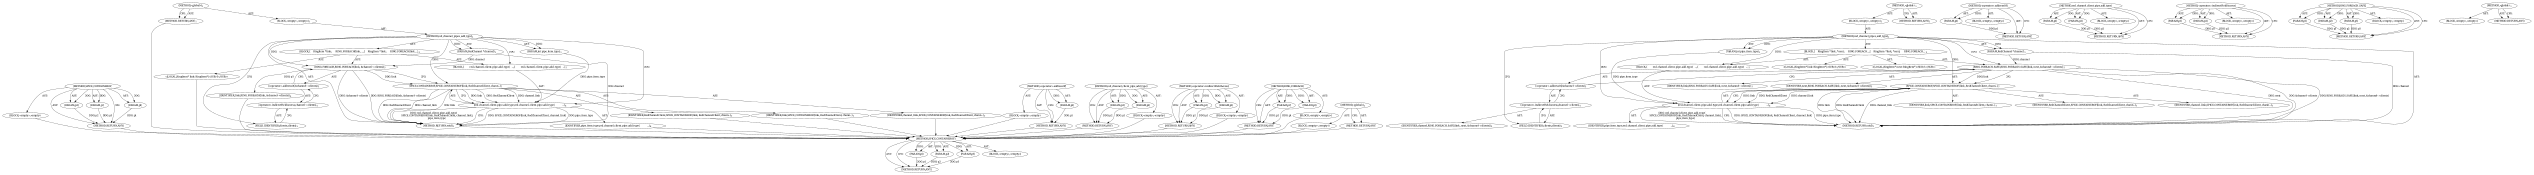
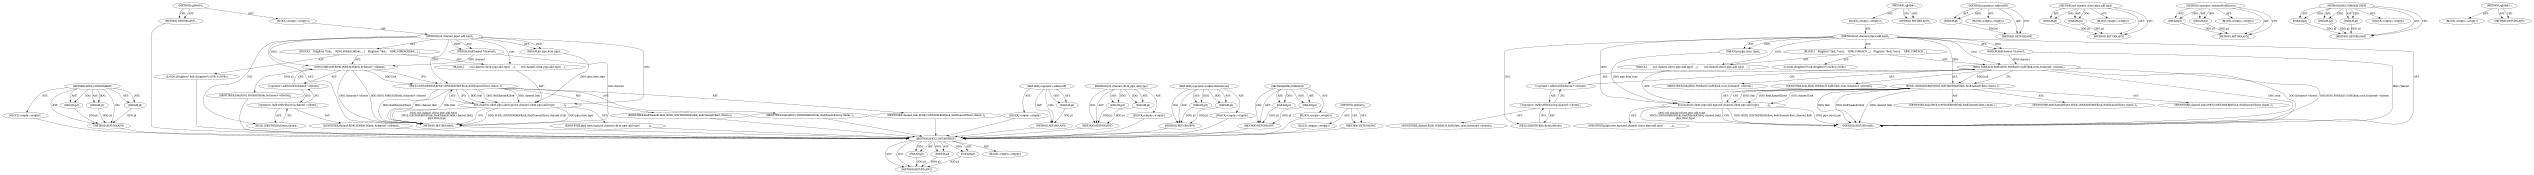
  digraph {
    fontname=Merriweather
    node [fontname=Merriweather]
    edge [fontname=Merriweather]
    n1 [label=<(METHOD,SPICE_CONTAINEROF)>]
    n2 [label=<(PARAM,p1)>]
    n3 [label=<(PARAM,p2)>]
    n4 [label=<(PARAM,p3)>]
    n5 [label=<(BLOCK,&lt;empty&gt;,&lt;empty&gt;)>]
    n6 [label=<(METHOD_RETURN,ANY)>]
    n7 [label=<(METHOD,SPICE_CONTAINEROF)>]
    n8 [label=<(PARAM,p1)>]
    n9 [label=<(PARAM,p2)>]
    n10 [label=<(PARAM,p3)>]
    n11 [label=<(BLOCK,&lt;empty&gt;,&lt;empty&gt;)>]
    n12 [label=<(METHOD_RETURN,ANY)>]
    n13 [label=<(METHOD,&lt;global&gt;)<SUB>1</SUB>>]
    n14 [label=<(BLOCK,&lt;empty&gt;,&lt;empty&gt;)<SUB>1</SUB>>]
    n15 [label=<(METHOD_RETURN,ANY)<SUB>1</SUB>>]
    n16 [label=<(METHOD,red_channel_pipes_add_type)<SUB>1</SUB>>]
    n17 [label=<(PARAM,RedChannel *channel)<SUB>1</SUB>>]
    n18 [label=<(PARAM,int pipe_item_type)<SUB>1</SUB>>]
    n19 [label=<(BLOCK,{     RingItem *link;       RING_FOREACH(link, ...,{     RingItem *link;       RING_FOREACH(link, ...)<SUB>2</SUB>>]
    n20 [label=<(RING_FOREACH,RING_FOREACH(link, &amp;channel-&gt;clients))<SUB>5</SUB>>]
    n21 [label=<(FIELD_IDENTIFIER,clients,clients)<SUB>5</SUB>>]
    n22 [label=<(BLOCK,{          red_channel_client_pipe_add_type(   ...,{          red_channel_client_pipe_add_type(   ...)<SUB>5</SUB>>]
    n23 [label=<(red_channel_client_pipe_add_type,red_channel_client_pipe_add_type(              ...)<SUB>6</SUB>>]
    n24 [label=<(SPICE_CONTAINEROF,SPICE_CONTAINEROF(link, RedChannelClient, chann...)<SUB>7</SUB>>]
    n25 [label=<(METHOD_RETURN,void)<SUB>1</SUB>>]
    n26 [label="<(LOCAL,RingItem* link: RingItem*)<SUB>3</SUB>>"]
    n27 [label=<(IDENTIFIER,link,RING_FOREACH(link, &amp;channel-&gt;clients))<SUB>5</SUB>>]
    n28 [label=<(&lt;operator&gt;.addressOf,&amp;channel-&gt;clients)<SUB>5</SUB>>]
    n29 [label=<(&lt;operator&gt;.indirectFieldAccess,channel-&gt;clients)<SUB>5</SUB>>]
    n30 [label=<(IDENTIFIER,pipe_item_type,red_channel_client_pipe_add_type(              ...)<SUB>8</SUB>>]
    n31 [label=<(IDENTIFIER,link,SPICE_CONTAINEROF(link, RedChannelClient, chann...)<SUB>7</SUB>>]
    n32 [label=<(IDENTIFIER,RedChannelClient,SPICE_CONTAINEROF(link, RedChannelClient, chann...)<SUB>7</SUB>>]
    n33 [label=<(IDENTIFIER,channel_link,SPICE_CONTAINEROF(link, RedChannelClient, chann...)<SUB>7</SUB>>]
+   n34 [label=<(IDENTIFIER,channel,RING_FOREACH(link, &amp;channel-&gt;clients))<SUB>5</SUB>>]
    n35 [label=<(METHOD,&lt;operator&gt;.addressOf)>]
    n36 [label=<(PARAM,p1)>]
    n37 [label=<(BLOCK,&lt;empty&gt;,&lt;empty&gt;)>]
    n38 [label=<(METHOD_RETURN,ANY)>]
    n39 [label=<(METHOD,red_channel_client_pipe_add_type)>]
    n40 [label=<(PARAM,p1)>]
    n41 [label=<(PARAM,p2)>]
    n42 [label=<(BLOCK,&lt;empty&gt;,&lt;empty&gt;)>]
    n43 [label=<(METHOD_RETURN,ANY)>]
    n44 [label=<(METHOD,&lt;operator&gt;.indirectFieldAccess)>]
    n45 [label=<(PARAM,p1)>]
    n46 [label=<(PARAM,p2)>]
    n47 [label=<(BLOCK,&lt;empty&gt;,&lt;empty&gt;)>]
    n48 [label=<(METHOD_RETURN,ANY)>]
    n49 [label=<(METHOD,RING_FOREACH)>]
    n50 [label=<(PARAM,p1)>]
    n51 [label=<(PARAM,p2)>]
    n52 [label=<(BLOCK,&lt;empty&gt;,&lt;empty&gt;)>]
    n53 [label=<(METHOD_RETURN,ANY)>]
    n54 [label=<(METHOD,&lt;global&gt;)<SUB>1</SUB>>]
    n55 [label=<(BLOCK,&lt;empty&gt;,&lt;empty&gt;)>]
    n56 [label=<(METHOD_RETURN,ANY)>]
    n57 [label=<(METHOD,&lt;global&gt;)<SUB>1</SUB>>]
    n58 [label=<(BLOCK,&lt;empty&gt;,&lt;empty&gt;)<SUB>1</SUB>>]
    n59 [label=<(METHOD_RETURN,ANY)<SUB>1</SUB>>]
    n60 [label=<(METHOD,red_channel_pipes_add_type)<SUB>1</SUB>>]
    n61 [label=<(PARAM,RedChannel *channel)<SUB>1</SUB>>]
    n62 [label=<(PARAM,int pipe_item_type)<SUB>1</SUB>>]
    n63 [label=<(BLOCK,{     RingItem *link, *next;       RING_FOREACH...,{     RingItem *link, *next;       RING_FOREACH...)<SUB>2</SUB>>]
    n64 [label=<(RING_FOREACH_SAFE,RING_FOREACH_SAFE(link, next, &amp;channel-&gt;clients))<SUB>5</SUB>>]
    n65 [label=<(FIELD_IDENTIFIER,clients,clients)<SUB>5</SUB>>]
    n66 [label=<(BLOCK,{          red_channel_client_pipe_add_type(   ...,{          red_channel_client_pipe_add_type(   ...)<SUB>5</SUB>>]
    n67 [label=<(red_channel_client_pipe_add_type,red_channel_client_pipe_add_type(              ...)<SUB>6</SUB>>]
    n68 [label=<(SPICE_CONTAINEROF,SPICE_CONTAINEROF(link, RedChannelClient, chann...)<SUB>7</SUB>>]
    n69 [label=<(METHOD_RETURN,void)<SUB>1</SUB>>]
    n70 [label="<(LOCAL,RingItem* link: RingItem*)<SUB>3</SUB>>"]
-   n71 [label="<(LOCAL,RingItem* next: RingItem*)<SUB>3</SUB>>"]
    n72 [label=<(IDENTIFIER,link,RING_FOREACH_SAFE(link, next, &amp;channel-&gt;clients))<SUB>5</SUB>>]
    n73 [label=<(IDENTIFIER,next,RING_FOREACH_SAFE(link, next, &amp;channel-&gt;clients))<SUB>5</SUB>>]
    n74 [label=<(&lt;operator&gt;.addressOf,&amp;channel-&gt;clients)<SUB>5</SUB>>]
    n75 [label=<(&lt;operator&gt;.indirectFieldAccess,channel-&gt;clients)<SUB>5</SUB>>]
    n76 [label=<(IDENTIFIER,pipe_item_type,red_channel_client_pipe_add_type(              ...)<SUB>8</SUB>>]
    n77 [label=<(IDENTIFIER,link,SPICE_CONTAINEROF(link, RedChannelClient, chann...)<SUB>7</SUB>>]
    n78 [label=<(IDENTIFIER,RedChannelClient,SPICE_CONTAINEROF(link, RedChannelClient, chann...)<SUB>7</SUB>>]
    n79 [label=<(IDENTIFIER,channel_link,SPICE_CONTAINEROF(link, RedChannelClient, chann...)<SUB>7</SUB>>]
    n80 [label=<(IDENTIFIER,channel,RING_FOREACH_SAFE(link, next, &amp;channel-&gt;clients))<SUB>5</SUB>>]
    n81 [label=<(METHOD,&lt;operator&gt;.addressOf)>]
    n82 [label=<(PARAM,p1)>]
    n83 [label=<(BLOCK,&lt;empty&gt;,&lt;empty&gt;)>]
    n84 [label=<(METHOD_RETURN,ANY)>]
    n85 [label=<(METHOD,red_channel_client_pipe_add_type)>]
    n86 [label=<(PARAM,p1)>]
    n87 [label=<(PARAM,p2)>]
    n88 [label=<(BLOCK,&lt;empty&gt;,&lt;empty&gt;)>]
    n89 [label=<(METHOD_RETURN,ANY)>]
    n90 [label=<(METHOD,&lt;operator&gt;.indirectFieldAccess)>]
    n91 [label=<(PARAM,p1)>]
    n92 [label=<(PARAM,p2)>]
    n93 [label=<(BLOCK,&lt;empty&gt;,&lt;empty&gt;)>]
    n94 [label=<(METHOD_RETURN,ANY)>]
    n95 [label=<(METHOD,RING_FOREACH_SAFE)>]
    n96 [label=<(PARAM,p1)>]
    n97 [label=<(PARAM,p2)>]
    n98 [label=<(PARAM,p3)>]
    n99 [label=<(BLOCK,&lt;empty&gt;,&lt;empty&gt;)>]
    n100 [label=<(METHOD_RETURN,ANY)>]
    n101 [label=<(METHOD,&lt;global&gt;)<SUB>1</SUB>>]
    n102 [label=<(BLOCK,&lt;empty&gt;,&lt;empty&gt;)>]
    n103 [label=<(METHOD_RETURN,ANY)>]
    n1 -> n2 [label="AST: "]
    n1 -> n2 [label="DDG: "]
    n1 -> n3 [label="AST: "]
    n1 -> n3 [label="DDG: "]
    n1 -> n4 [label="AST: "]
    n1 -> n4 [label="DDG: "]
    n1 -> n5 [label="AST: "]
    n1 -> n6 [label="AST: "]
    n1 -> n6 [label="CFG: "]
    n2 -> n6 [label="DDG: p1"]
    n3 -> n6 [label="DDG: p2"]
    n4 -> n6 [label="DDG: p3"]
    n5 -> n7
    n6 -> n7
    n7 -> n8 [label="AST: "]
    n7 -> n8 [label="DDG: "]
    n7 -> n9 [label="AST: "]
    n7 -> n9 [label="DDG: "]
    n7 -> n10 [label="AST: "]
    n7 -> n10 [label="DDG: "]
    n7 -> n11 [label="AST: "]
    n7 -> n12 [label="AST: "]
    n7 -> n12 [label="CFG: "]
    n8 -> n12 [label="DDG: p1"]
    n9 -> n12 [label="DDG: p2"]
    n10 -> n12 [label="DDG: p3"]
    n13 -> n14 [label="AST: "]
    n13 -> n15 [label="AST: "]
    n13 -> n15 [label="CFG: "]
    n14 -> n16 [label="AST: "]
    n15 -> n7
    n16 -> n17 [label="AST: "]
    n16 -> n17 [label="DDG: "]
    n16 -> n18 [label="AST: "]
    n16 -> n18 [label="DDG: "]
    n16 -> n19 [label="AST: "]
    n16 -> n20 [label="DDG: "]
    n16 -> n21 [label="CFG: "]
    n16 -> n22 [label="DDG: "]
    n16 -> n23 [label="DDG: "]
    n16 -> n24 [label="DDG: "]
    n16 -> n25 [label="AST: "]
    n17 -> n20 [label="DDG: channel"]
    n17 -> n25 [label="DDG: channel"]
    n18 -> n23 [label="DDG: pipe_item_type"]
    n19 -> n20 [label="AST: "]
    n19 -> n22 [label="AST: "]
    n19 -> n26 [label="AST: "]
    n20 -> n24 [label="CFG: "]
    n20 -> n24 [label="DDG: link"]
    n20 -> n25 [label="DDG: &amp;channel-&gt;clients"]
    n20 -> n25 [label="DDG: RING_FOREACH(link, &amp;channel-&gt;clients)"]
    n20 -> n27 [label="DDG: p3"]
    n20 -> n28 [label="AST: "]
    n21 -> n29 [label="CFG: "]
    n22 -> n23 [label="AST: "]
    n23 -> n24 [label="AST: "]
    n23 -> n25 [label="CFG: "]
    n23 -> n25 [label="DDG: SPICE_CONTAINEROF(link, RedChannelClient, channel_link)"]
    n23 -> n25 [label="DDG: pipe_item_type"]
    n23 -> n25 [label="DDG: red_channel_client_pipe_add_type(\n             SPICE_CONTAINEROF(link, RedChannelClient, channel_link),\n             pipe_item_type)"]
    n23 -> n30 [label="AST: "]
    n24 -> n23 [label="CFG: "]
    n24 -> n23 [label="DDG: link"]
    n24 -> n23 [label="DDG: RedChannelClient"]
    n24 -> n23 [label="DDG: channel_link"]
    n24 -> n25 [label="DDG: link"]
    n24 -> n25 [label="DDG: RedChannelClient"]
    n24 -> n25 [label="DDG: channel_link"]
    n24 -> n31 [label="AST: "]
    n24 -> n32 [label="AST: "]
    n24 -> n33 [label="AST: "]
    n25 -> n7
    n26 -> n7
    n27 -> n7
    n28 -> n20 [label="CFG: "]
    n28 -> n29 [label="AST: "]
    n29 -> n21 [label="AST: "]
    n29 -> n28 [label="CFG: "]
+   n29 -> n34 [label="AST: "]
    n30 -> n7
    n31 -> n7
    n32 -> n7
    n33 -> n7
+   n34 -> n7
    n35 -> n36 [label="AST: "]
    n35 -> n36 [label="DDG: "]
    n35 -> n37 [label="AST: "]
    n35 -> n38 [label="AST: "]
    n35 -> n38 [label="CFG: "]
    n36 -> n38 [label="DDG: p1"]
    n37 -> n7
    n38 -> n7
    n39 -> n40 [label="AST: "]
    n39 -> n40 [label="DDG: "]
    n39 -> n41 [label="AST: "]
    n39 -> n41 [label="DDG: "]
    n39 -> n42 [label="AST: "]
    n39 -> n43 [label="AST: "]
    n39 -> n43 [label="CFG: "]
    n40 -> n43 [label="DDG: p1"]
    n41 -> n43 [label="DDG: p2"]
    n42 -> n7
    n43 -> n7
    n44 -> n45 [label="AST: "]
    n44 -> n45 [label="DDG: "]
    n44 -> n46 [label="AST: "]
    n44 -> n46 [label="DDG: "]
    n44 -> n47 [label="AST: "]
    n44 -> n48 [label="AST: "]
    n44 -> n48 [label="CFG: "]
    n45 -> n48 [label="DDG: p1"]
    n46 -> n48 [label="DDG: p2"]
    n47 -> n7
    n48 -> n7
    n49 -> n50 [label="AST: "]
    n49 -> n50 [label="DDG: "]
    n49 -> n51 [label="AST: "]
    n49 -> n51 [label="DDG: "]
    n49 -> n52 [label="AST: "]
    n49 -> n53 [label="AST: "]
    n49 -> n53 [label="CFG: "]
    n50 -> n53 [label="DDG: p1"]
    n51 -> n53 [label="DDG: p2"]
    n52 -> n7
    n53 -> n7
    n54 -> n55 [label="AST: "]
    n54 -> n56 [label="AST: "]
    n54 -> n56 [label="CFG: "]
    n55 -> n7
    n56 -> n7
    n57 -> n58 [label="AST: "]
    n57 -> n59 [label="AST: "]
    n57 -> n59 [label="CFG: "]
    n58 -> n60 [label="AST: "]
    n60 -> n61 [label="AST: "]
    n60 -> n61 [label="DDG: "]
    n60 -> n62 [label="AST: "]
    n60 -> n62 [label="DDG: "]
    n60 -> n63 [label="AST: "]
    n60 -> n64 [label="DDG: "]
    n60 -> n65 [label="CFG: "]
    n60 -> n66 [label="DDG: "]
    n60 -> n67 [label="DDG: "]
    n60 -> n68 [label="DDG: "]
    n60 -> n69 [label="AST: "]
    n61 -> n64 [label="DDG: channel"]
    n61 -> n69 [label="DDG: channel"]
    n62 -> n67 [label="DDG: pipe_item_type"]
    n63 -> n64 [label="AST: "]
    n63 -> n66 [label="AST: "]
    n63 -> n70 [label="AST: "]
-   n63 -> n71 [label="AST: "]
    n64 -> n68 [label="CFG: "]
    n64 -> n68 [label="DDG: link"]
    n64 -> n69 [label="DDG: next"]
    n64 -> n69 [label="DDG: &amp;channel-&gt;clients"]
    n64 -> n69 [label="DDG: RING_FOREACH_SAFE(link, next, &amp;channel-&gt;clients)"]
    n64 -> n72 [label="AST: "]
    n64 -> n73 [label="AST: "]
    n64 -> n74 [label="AST: "]
    n65 -> n75 [label="CFG: "]
    n66 -> n67 [label="AST: "]
    n67 -> n68 [label="AST: "]
    n67 -> n69 [label="CFG: "]
    n67 -> n69 [label="DDG: SPICE_CONTAINEROF(link, RedChannelClient, channel_link)"]
    n67 -> n69 [label="DDG: pipe_item_type"]
    n67 -> n69 [label="DDG: red_channel_client_pipe_add_type(\n             SPICE_CONTAINEROF(link, RedChannelClient, channel_link),\n             pipe_item_type)"]
    n67 -> n76 [label="AST: "]
    n68 -> n67 [label="CFG: "]
    n68 -> n67 [label="DDG: link"]
    n68 -> n67 [label="DDG: RedChannelClient"]
    n68 -> n67 [label="DDG: channel_link"]
    n68 -> n69 [label="DDG: link"]
    n68 -> n69 [label="DDG: RedChannelClient"]
    n68 -> n69 [label="DDG: channel_link"]
    n68 -> n77 [label="AST: "]
    n68 -> n78 [label="AST: "]
    n68 -> n79 [label="AST: "]
    n74 -> n64 [label="CFG: "]
    n74 -> n75 [label="AST: "]
    n75 -> n65 [label="AST: "]
    n75 -> n74 [label="CFG: "]
    n75 -> n80 [label="AST: "]
    n81 -> n82 [label="AST: "]
    n81 -> n82 [label="DDG: "]
    n81 -> n83 [label="AST: "]
    n81 -> n84 [label="AST: "]
    n81 -> n84 [label="CFG: "]
    n82 -> n84 [label="DDG: p1"]
    n85 -> n86 [label="AST: "]
    n85 -> n86 [label="DDG: "]
    n85 -> n87 [label="AST: "]
    n85 -> n87 [label="DDG: "]
    n85 -> n88 [label="AST: "]
    n85 -> n89 [label="AST: "]
    n85 -> n89 [label="CFG: "]
    n86 -> n89 [label="DDG: p1"]
    n87 -> n89 [label="DDG: p2"]
    n90 -> n91 [label="AST: "]
    n90 -> n91 [label="DDG: "]
    n90 -> n92 [label="AST: "]
    n90 -> n92 [label="DDG: "]
    n90 -> n93 [label="AST: "]
    n90 -> n94 [label="AST: "]
    n90 -> n94 [label="CFG: "]
    n91 -> n94 [label="DDG: p1"]
    n92 -> n94 [label="DDG: p2"]
    n95 -> n96 [label="AST: "]
    n95 -> n96 [label="DDG: "]
    n95 -> n97 [label="AST: "]
    n95 -> n97 [label="DDG: "]
    n95 -> n98 [label="AST: "]
    n95 -> n98 [label="DDG: "]
    n95 -> n99 [label="AST: "]
    n95 -> n100 [label="AST: "]
    n95 -> n100 [label="CFG: "]
    n96 -> n100 [label="DDG: p1"]
    n97 -> n100 [label="DDG: p2"]
    n98 -> n100 [label="DDG: p3"]
    n101 -> n102 [label="AST: "]
    n101 -> n103 [label="AST: "]
    n101 -> n103 [label="CFG: "]
  }
